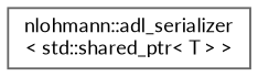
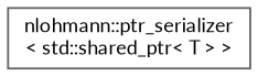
  digraph {
    rankdir=TB
    fontname=Lato
-   n1 [color=grey40 fillcolor=white fontname=Lato fontsize=10 height=0.2 label="nlohmann::adl_serializer\l\< std::shared_ptr\< T \> \>" shape=box style=filled width=0.4]
+   n1 [color=grey40 fillcolor=white fontname=Lato fontsize=10 height=0.2 label="nlohmann::ptr_serializer\l\< std::shared_ptr\< T \> \>" shape=box style=filled width=0.4]
  }
